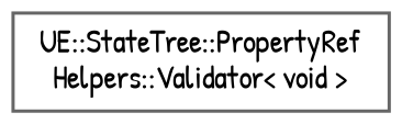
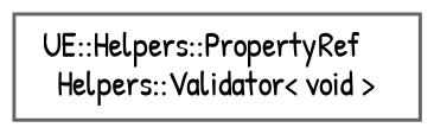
  digraph {
    rankdir=LR
    fontname="Patrick Hand"
-   n1 [color=grey40 fillcolor=white fontname="Patrick Hand" fontsize=10 height=0.2 label="UE::StateTree::PropertyRef\lHelpers::Validator\< void \>" shape=box style=filled width=0.4]
+   n1 [color=grey40 fillcolor=white fontname="Patrick Hand" fontsize=10 height=0.2 label="UE::Helpers::PropertyRef\lHelpers::Validator\< void \>" shape=box style=filled width=0.4]
  }
